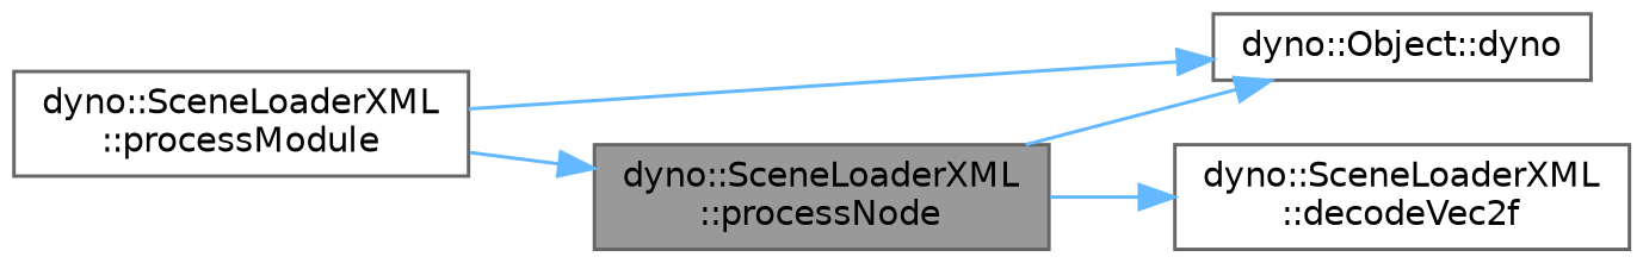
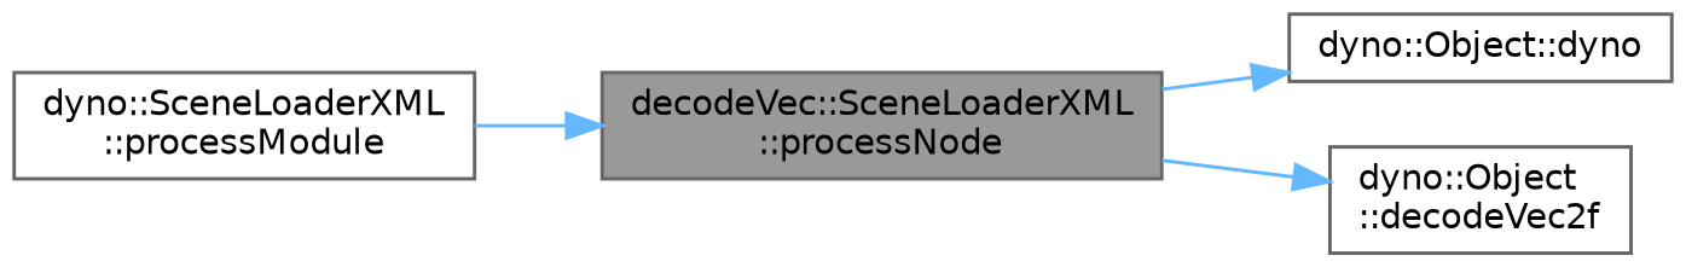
  digraph {
    rankdir=LR
    node [color=grey40 fillcolor=white fontname=Helvetica fontsize=10 shape=box style=filled]
    edge [color=steelblue1 fontname=Helvetica fontsize=10 labelfontname=Helvetica labelfontsize=10 style=solid]
-   n1 [color=gray40 fillcolor=grey60 fontcolor=black height=0.2 label="dyno::SceneLoaderXML\l::processNode" width=0.4]
+   n1 [color=gray40 fillcolor=grey60 fontcolor=black height=0.2 label="decodeVec::SceneLoaderXML\l::processNode" width=0.4]
    n2 [height=0.2 label="dyno::Object::dyno" width=0.4]
-   n3 [height=0.2 label="dyno::SceneLoaderXML\l::decodeVec2f" width=0.4]
+   n3 [height=0.2 label="dyno::Object\l::decodeVec2f" width=0.4]
    n4 [height=0.2 label="dyno::SceneLoaderXML\l::processModule" width=0.4]
    n1 -> n2
    n1 -> n3
    n4 -> n1
-   n4 -> n2
  }
